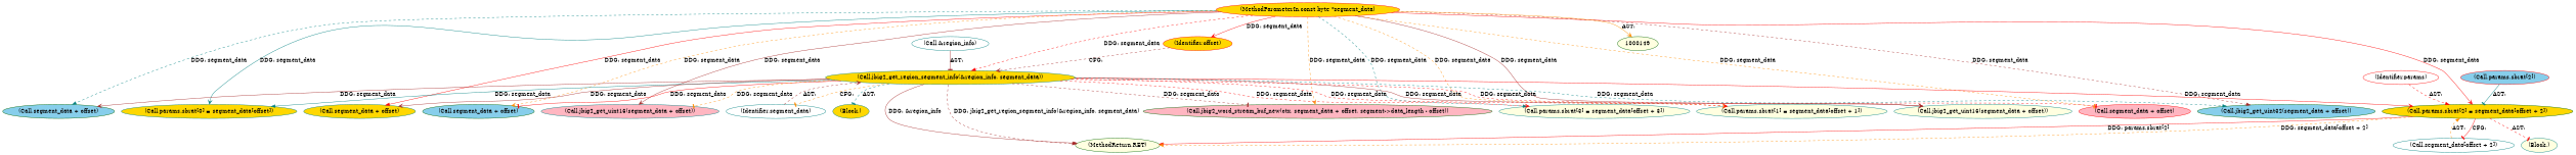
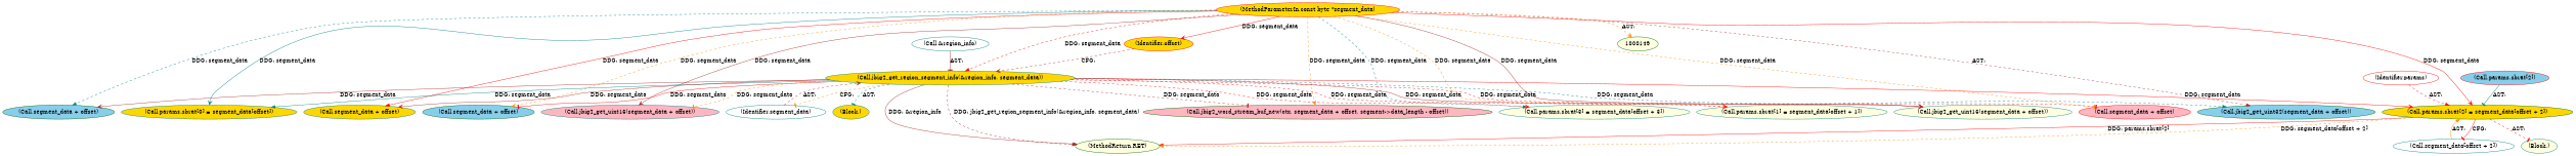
  digraph {
    node [color=teal fillcolor=gold style=filled]
    edge [arrowhead=vee color=red style=dashed]
    n1 [color=darkgreen label="(Call,params.sbrat[2] = segment_data[offset + 2])"]
    n2 [fillcolor=lightyellow label="(Block,)"]
    n3 [color=darkgreen fillcolor=lightyellow label="(MethodReturn,RET)"]
    n4 [fillcolor=white label="(Call,segment_data[offset + 2])"]
    n5 [color=red label="(MethodParameterIn,const byte *segment_data)"]
    n6 [label="(Call,jbig2_get_region_segment_info(&region_info, segment_data))"]
    n7 [color=darkgreen fillcolor=skyblue label="(Call,segment_data + offset)"]
    n8 [label="(Call,params.sbrat[0] = segment_data[offset])"]
    n9 [label="(Call,segment_data + offset)"]
    n10 [color=darkgreen fillcolor=skyblue label="(Call,segment_data + offset)"]
    n11 [fillcolor=lightpink label="(Call,jbig2_get_uint16(segment_data + offset))"]
    n12 [color=darkgreen fillcolor=lightpink label="(Call,jbig2_word_stream_buf_new(ctx, segment_data + offset, segment->data_length - offset))"]
    n13 [fillcolor=lightyellow label="(Call,params.sbrat[3] = segment_data[offset + 3])"]
    n14 [fillcolor=lightyellow label="(Call,params.sbrat[1] = segment_data[offset + 1])"]
    n15 [fillcolor=lightyellow label="(Call,jbig2_get_uint16(segment_data + offset))"]
    n16 [color=red fillcolor=lightpink label="(Call,segment_data + offset)"]
    n17 [color=darkgreen fillcolor=skyblue label="(Call,jbig2_get_uint32(segment_data + offset))"]
    1000149 [color=darkgreen fillcolor=lightyellow]
    n19 [color=red label="(Identifier,offset)"]
    n20 [fillcolor=white label="(Identifier,segment_data)"]
    n21 [label="(Block,)"]
    n22 [color=red fillcolor=skyblue label="(Call,params.sbrat[2])"]
    n23 [fillcolor=white label="(Call,&region_info)"]
    n24 [color=red fillcolor=white label="(Identifier,params)"]
    n1 -> n2 [arrowhead=tee label="AST: "]
    n1 -> n3 [arrowhead=normal label="DDG: params.sbrat[2]" style=solid]
    n1 -> n3 [color=darkorange label="DDG: segment_data[offset + 2]"]
    n1 -> n4 [arrowhead=tee label="CFG: " style=solid]
-   n4 -> n1 [arrowhead=normal color=darkorange label="AST: "]
+   n4 -> n1 [arrowhead=normal color=darkorange label="AST: " style=solid]
    n5 -> n1 [label="DDG: segment_data" style=solid]
    n5 -> n6 [arrowhead=normal label="DDG: segment_data"]
    n5 -> n7 [arrowhead=normal color=teal label="DDG: segment_data"]
    n5 -> n8 [color=teal label="DDG: segment_data" style=solid]
    n5 -> n9 [arrowhead=normal label="DDG: segment_data" style=solid]
    n5 -> n10 [color=darkorange label="DDG: segment_data"]
    n5 -> n11 [color=brown label="DDG: segment_data" style=solid]
    n5 -> n12 [color=darkorange label="DDG: segment_data"]
    n5 -> n13 [arrowhead=normal color=teal label="DDG: segment_data"]
    n5 -> n14 [color=darkorange label="DDG: segment_data"]
    n5 -> n15 [color=brown label="DDG: segment_data" style=solid]
    n5 -> n16 [arrowhead=tee color=darkorange label="DDG: segment_data"]
-   n5 -> n17 [arrowhead=normal color=brown label="DDG: segment_data"]
-   n5 -> 1000149 [color=darkorange label="AST: " style=solid]
+   n5 -> n17 [arrowhead=normal color=brown label="AST: "]
+   n5 -> 1000149 [color=darkorange label="AST: "]
    n5 -> n19 [label="DDG: segment_data" style=solid]
    n6 -> n1 [label="DDG: segment_data" style=solid]
    n6 -> n3 [arrowhead=normal color=brown label="DDG: &region_info" style=solid]
    n6 -> n3 [arrowhead=normal color=brown label="DDG: jbig2_get_region_segment_info(&region_info, segment_data)"]
    n6 -> n7 [color=brown label="DDG: segment_data" style=solid]
    n6 -> n8 [arrowhead=normal color=teal label="DDG: segment_data" style=solid]
    n6 -> n9 [color=brown label="DDG: segment_data" style=solid]
    n6 -> n10 [arrowhead=tee label="DDG: segment_data" style=solid]
    n6 -> n11 [arrowhead=tee color=darkorange label="DDG: segment_data"]
    n6 -> n12 [arrowhead=tee color=brown label="DDG: segment_data"]
    n6 -> n13 [label="DDG: segment_data"]
    n6 -> n14 [label="DDG: segment_data"]
    n6 -> n15 [color=brown label="DDG: segment_data" style=solid]
    n6 -> n16 [arrowhead=tee label="DDG: segment_data"]
    n6 -> n17 [arrowhead=normal color=teal label="DDG: segment_data"]
    n6 -> n20 [arrowhead=tee color=darkorange label="CFG: "]
    n6 -> n21 [arrowhead=tee color=teal label="AST: "]
    n19 -> n6 [color=brown label="CFG: "]
    n20 -> n6 [color=brown label="AST: "]
    n22 -> n1 [arrowhead=tee color=teal label="AST: " style=solid]
    n23 -> n6 [arrowhead=tee color=brown label="AST: " style=solid]
    n24 -> n1 [arrowhead=normal label="AST: "]
  }
